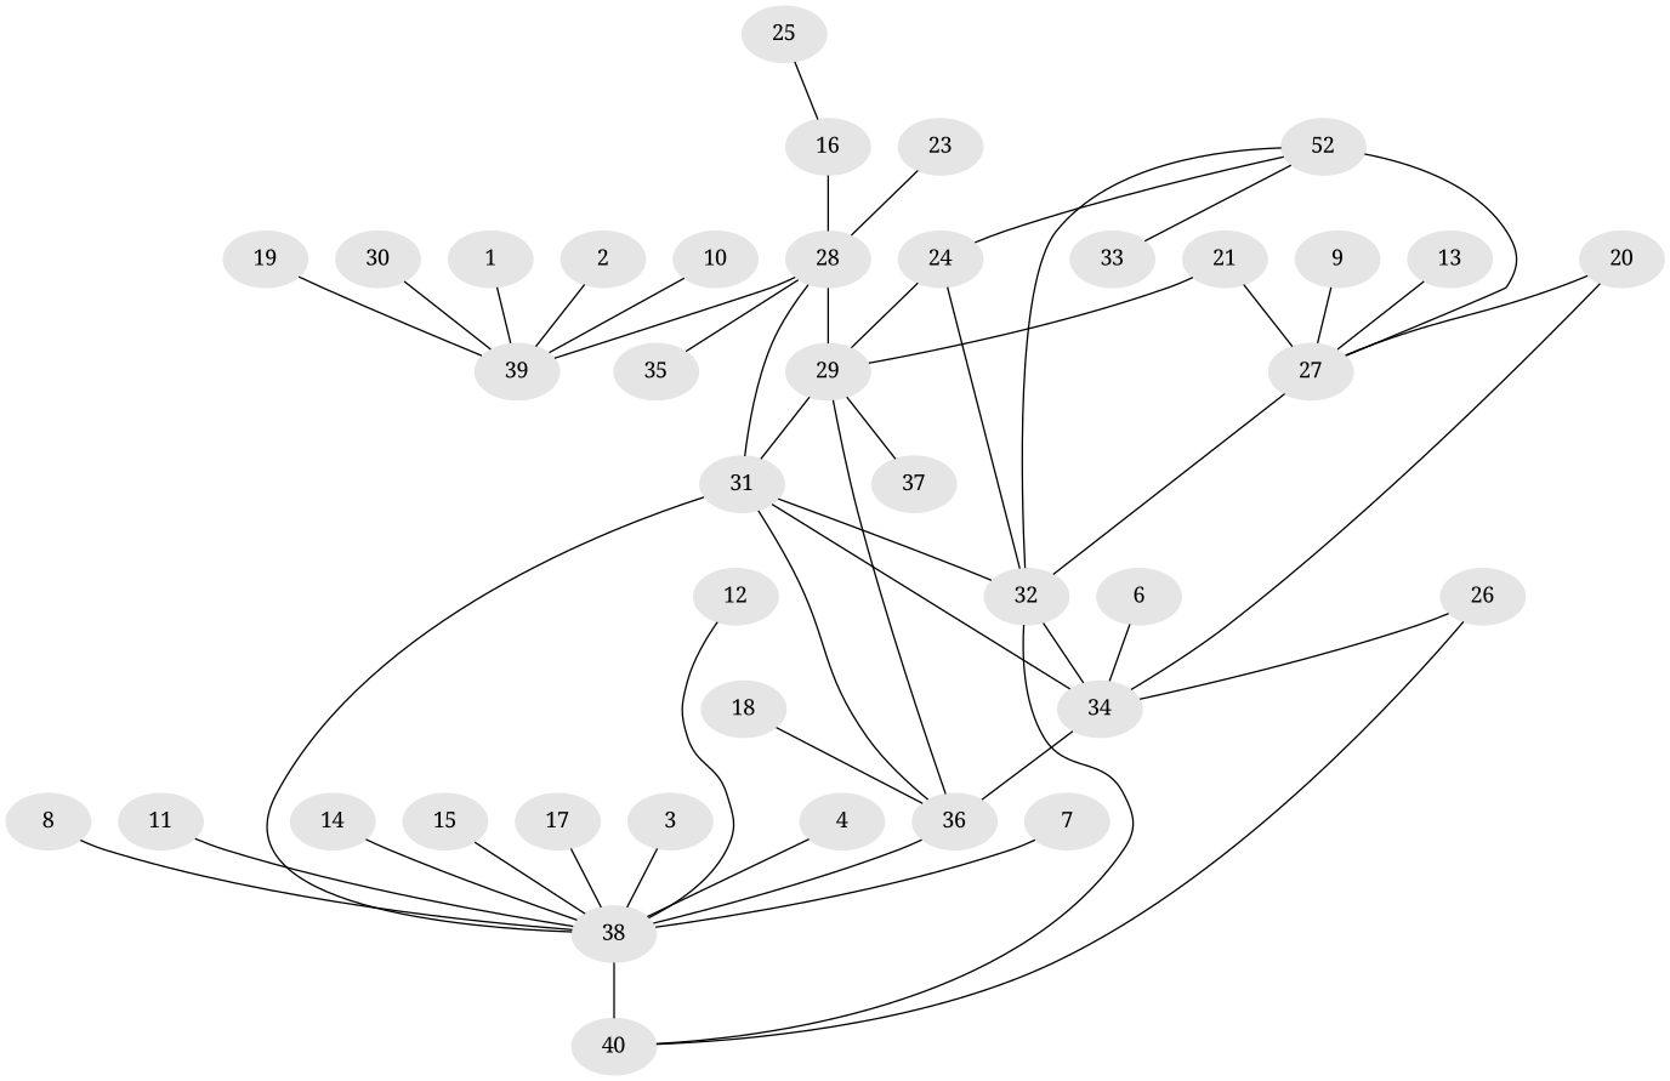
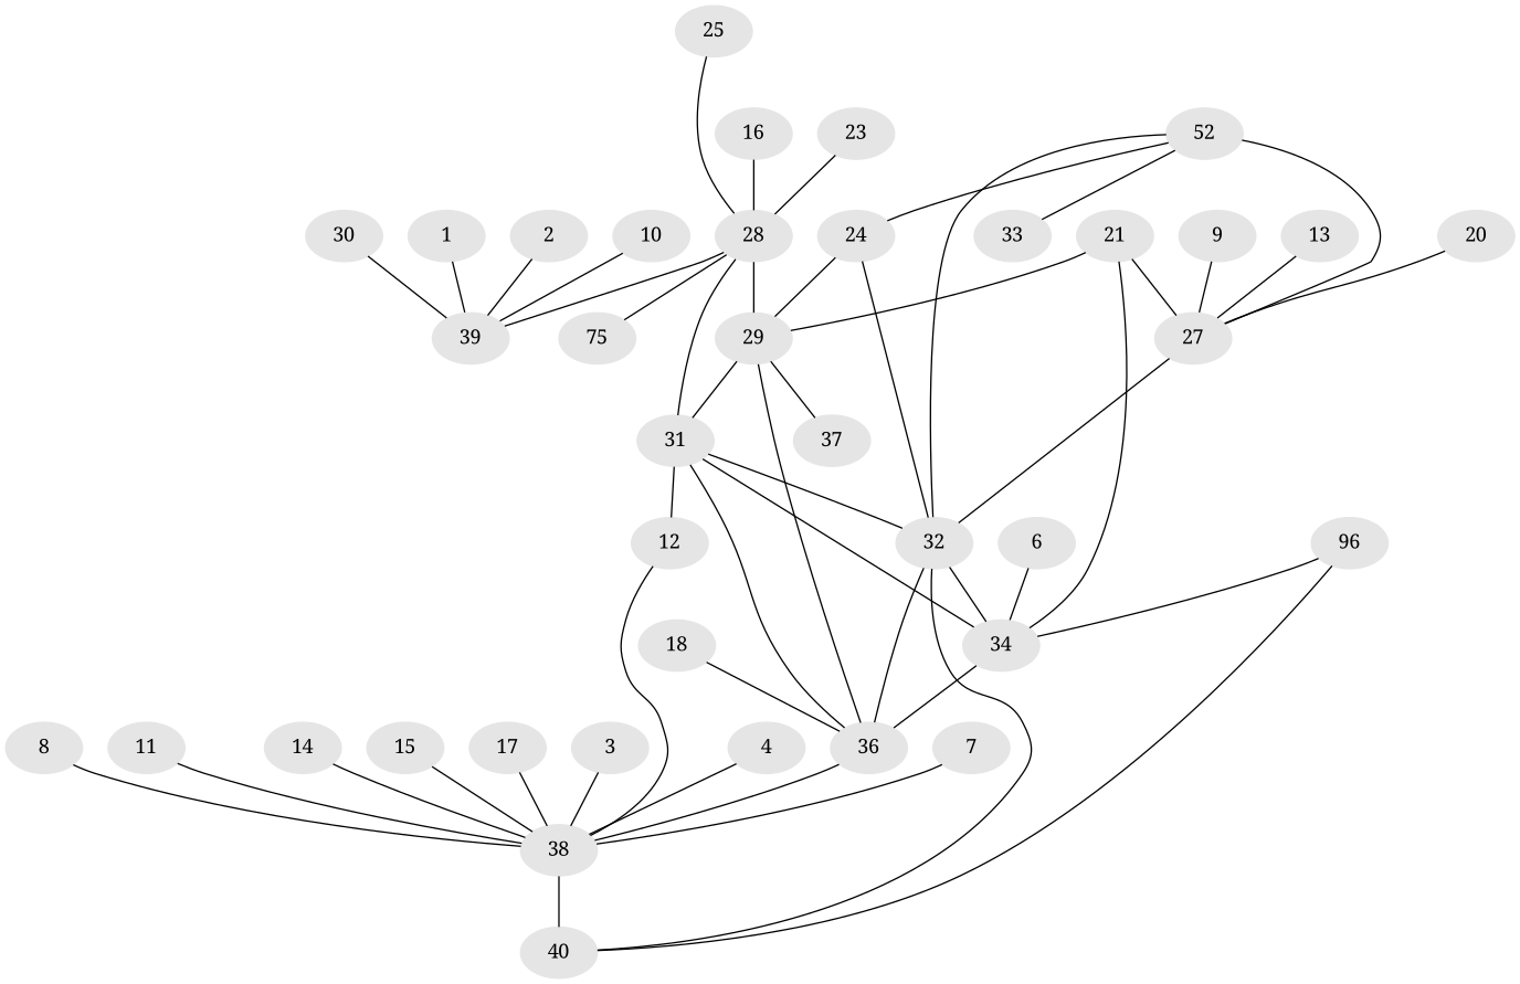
  graph {
    fontname="Noto Serif"
    node [color=gray90 fontname="Noto Serif" style=filled]
    edge [fontname="Noto Serif" weight=1.0]
    1
    39
    2
    3
    38
    40
    4
    6
    34
    36
    7
    8
    9
    27
    32
    10
    11
    12
    13
    14
    15
    16
    28
    29
    31
-   35
+   35 [label=75]
    17
    18
-   19
    20
    21
    37
    n33 [label=52]
    24
    33
    23
    25
-   26
+   26 [label=96]
    30
    1 -- 39
    2 -- 39
    3 -- 38
    38 -- 40 [weight=5.0]
    4 -- 38
    6 -- 34
    34 -- 36 [weight=8.0]
    36 -- 38
    7 -- 38
    8 -- 38
    9 -- 27
    27 -- 32 [weight=3.0]
    32 -- 40
    32 -- 34
+   32 -- 36
    10 -- 39
    11 -- 38
    12 -- 38
    13 -- 27
    14 -- 38
    15 -- 38
    16 -- 28
    28 -- 39
    28 -- 29 [weight=6.0]
    28 -- 31 [weight=2.0]
    28 -- 35
    29 -- 36
    29 -- 31 [weight=3.0]
    29 -- 37
-   31 -- 38 [weight=2.0]
+   31 -- 12 [weight=2.0]
    31 -- 34
    31 -- 36
    31 -- 32 [weight=2.0]
    17 -- 38
    18 -- 36
-   19 -- 39
    20 -- 27
-   20 -- 34
+   21 -- 34
    21 -- 27 [weight=3.0]
    21 -- 29
    n33 -- 27 [weight=3.0]
    n33 -- 32
    n33 -- 24
    n33 -- 33
    24 -- 32
    24 -- 29
    23 -- 28
-   25 -- 16
+   25 -- 28
    26 -- 40
    26 -- 34
    30 -- 39
  }
